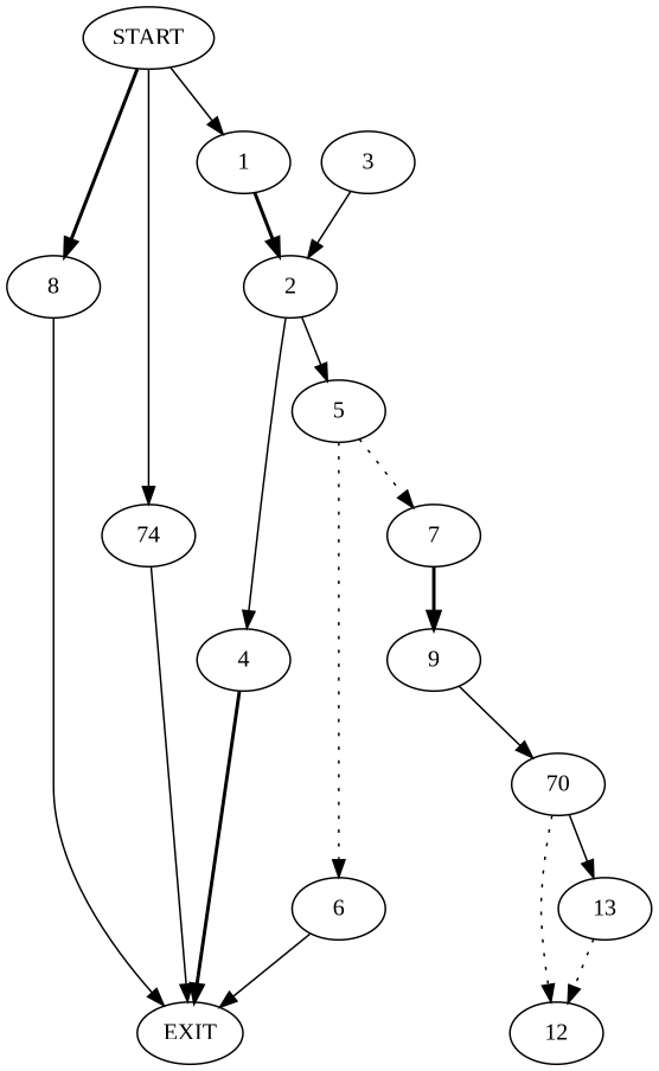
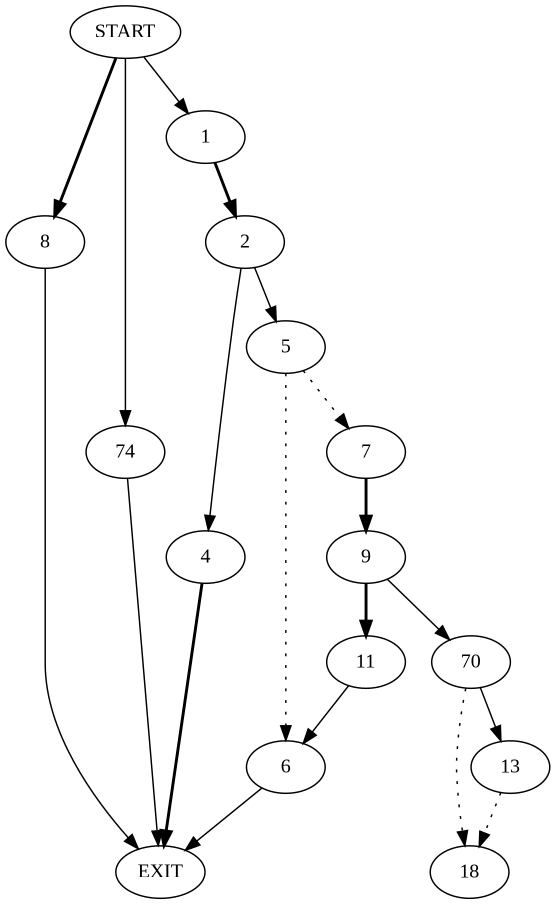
  digraph {
    fontname="Liberation Serif"
    node [fontname="Liberation Serif"]
    edge [fontname="Liberation Serif" style=solid]
    n1 [label=START]
    1
    8
    n4 [label=74]
    2
    n6 [label=EXIT]
    4
    5
-   3
    6
    7
    9
    n13 [label=70]
-   12
+   11
+   12 [label=18]
    13
    n1 -> 1
    n1 -> 8 [style=bold]
    n1 -> n4
    1 -> 2 [style=bold]
    8 -> n6
    n4 -> n6
    2 -> 4
    2 -> 5
    4 -> n6 [style=bold]
    5 -> 6 [style=dotted]
    5 -> 7 [style=dotted]
-   3 -> 2
    6 -> n6
    7 -> 9 [style=bold]
    9 -> n13
+   9 -> 11 [style=bold]
    n13 -> 12 [style=dotted]
    n13 -> 13
+   11 -> 6
    13 -> 12 [style=dotted]
  }
